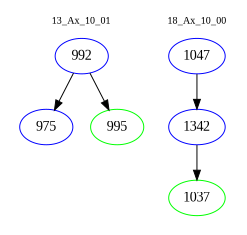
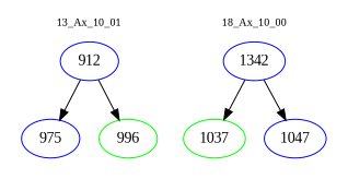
  digraph {
    fontname="Liberation Serif"
    node [color=blue fontname="Liberation Serif"]
    edge [color=black fontname="Liberation Serif"]
-   n1 [label=992]
+   n1 [label=912]
    n2 [label=975]
-   n3 [color=green label=995]
+   n3 [color=green label=996]
    n4 [label=1342]
    n5 [color=green label=1037]
    n6 [label=1047]
    subgraph cluster_1 {
      color=white
      fontsize=10
      label="13_Ax_10_01"
      n1
      n2
      n3
    }
    subgraph cluster_2 {
      color=white
      fontsize=10
      label="18_Ax_10_00"
      n4
      n5
      n6
    }
    n1 -> n2
    n1 -> n3
    n4 -> n5
-   n6 -> n4
+   n4 -> n6
  }
